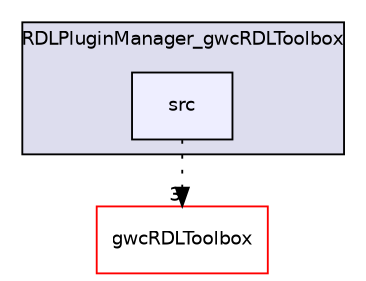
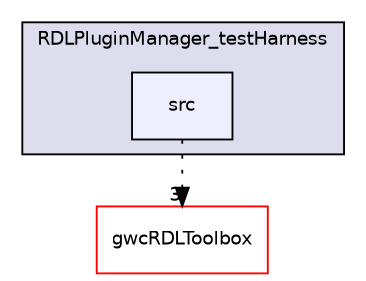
  digraph {
    compound=true
    node [fontname=Helvetica fontsize=10 shape=box style=filled]
    n1 [fillcolor="#eeeeff" label=src pencolor=black]
    n2 [color=red fillcolor=white label=gwcRDLToolbox]
    subgraph cluster_1 {
      bgcolor="#ddddee"
      fontname=Helvetica
      fontsize=10
-     label=RDLPluginManager_gwcRDLToolbox
+     label=RDLPluginManager_testHarness
      pencolor=black
      n1
    }
    n1 -> n2 [headlabel=3 labeldistance=1.5 labelfontname=Helvetica labelfontsize=10 style=dotted]
  }
